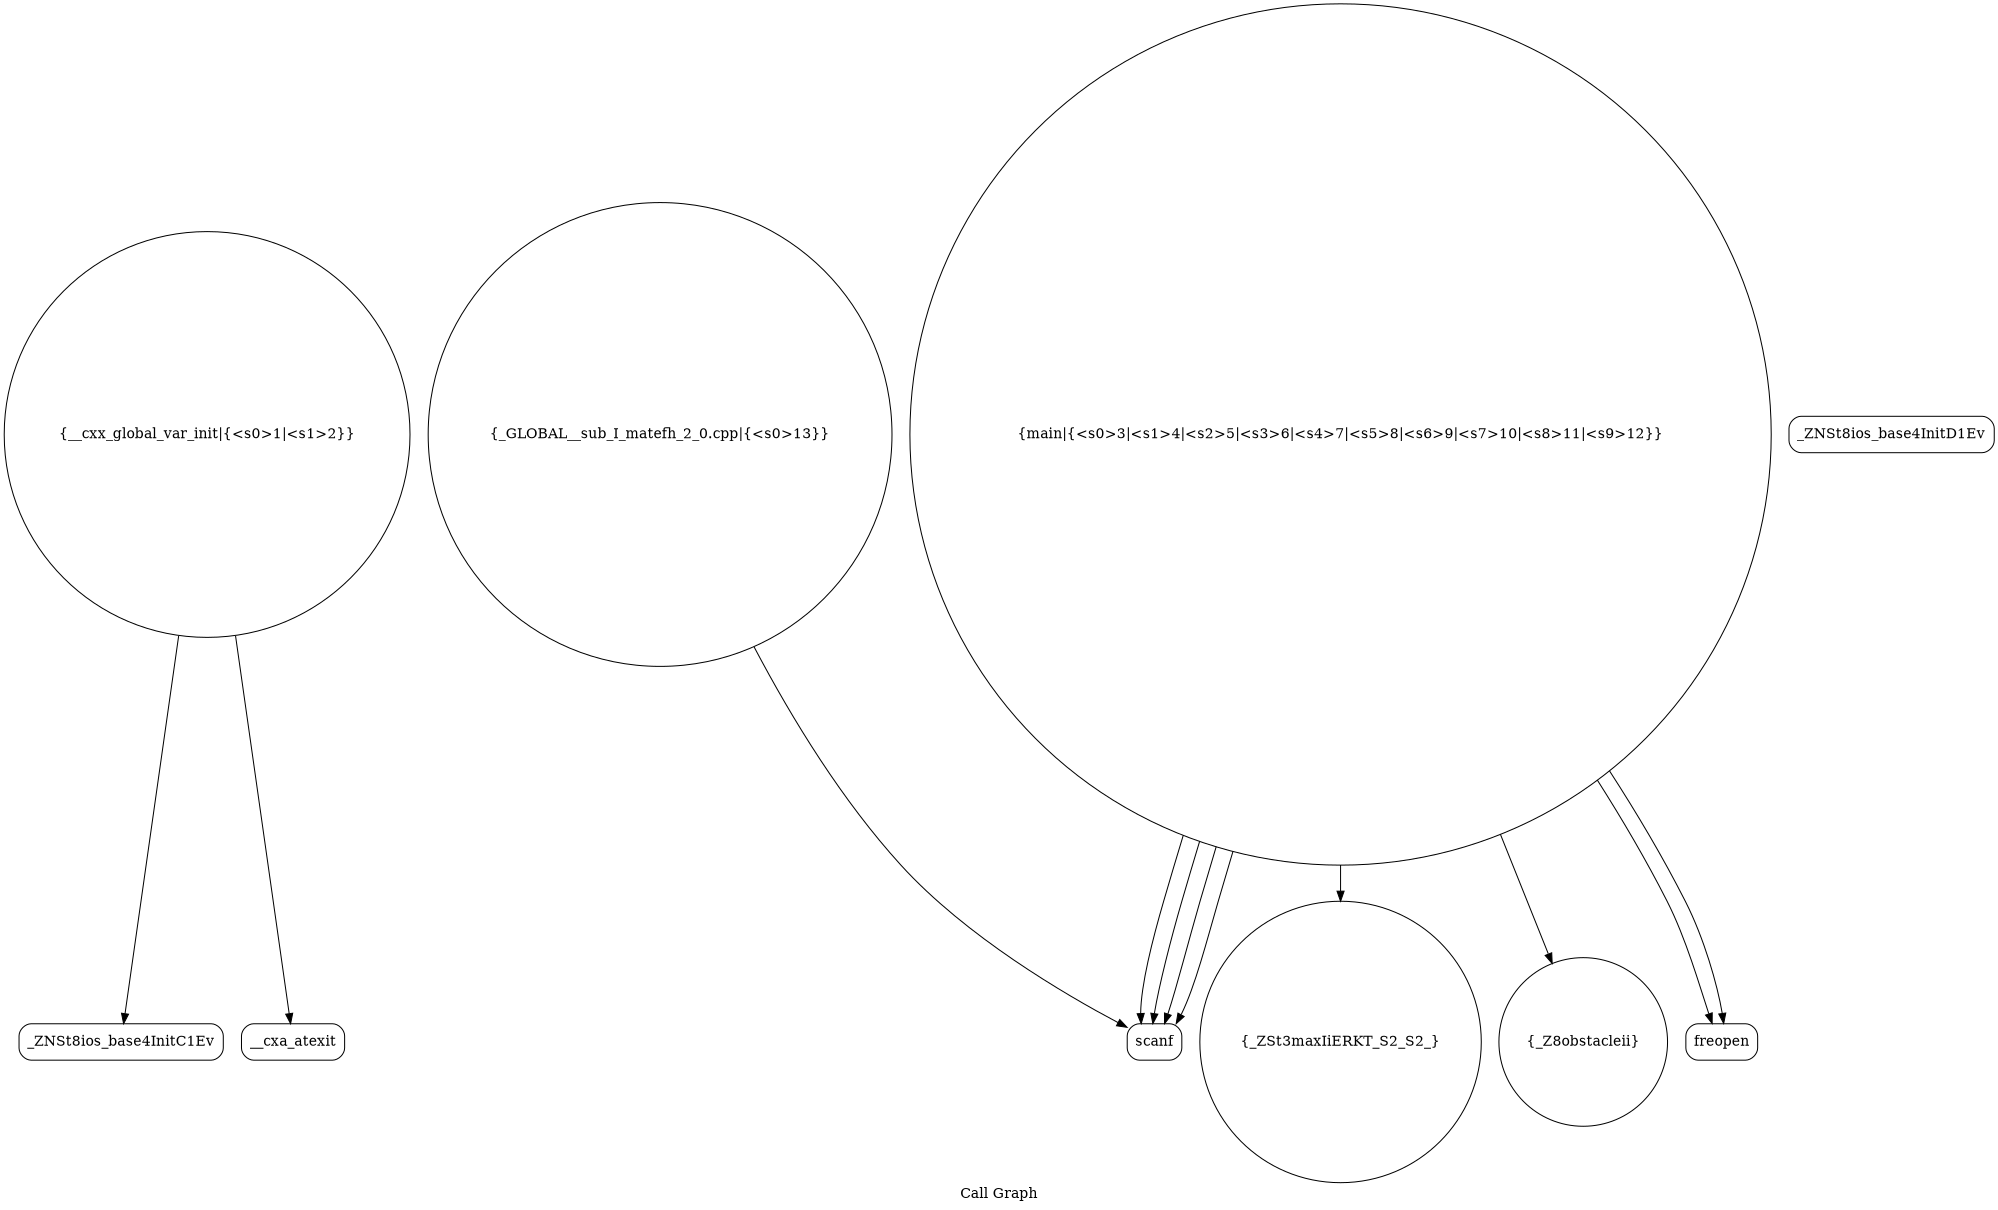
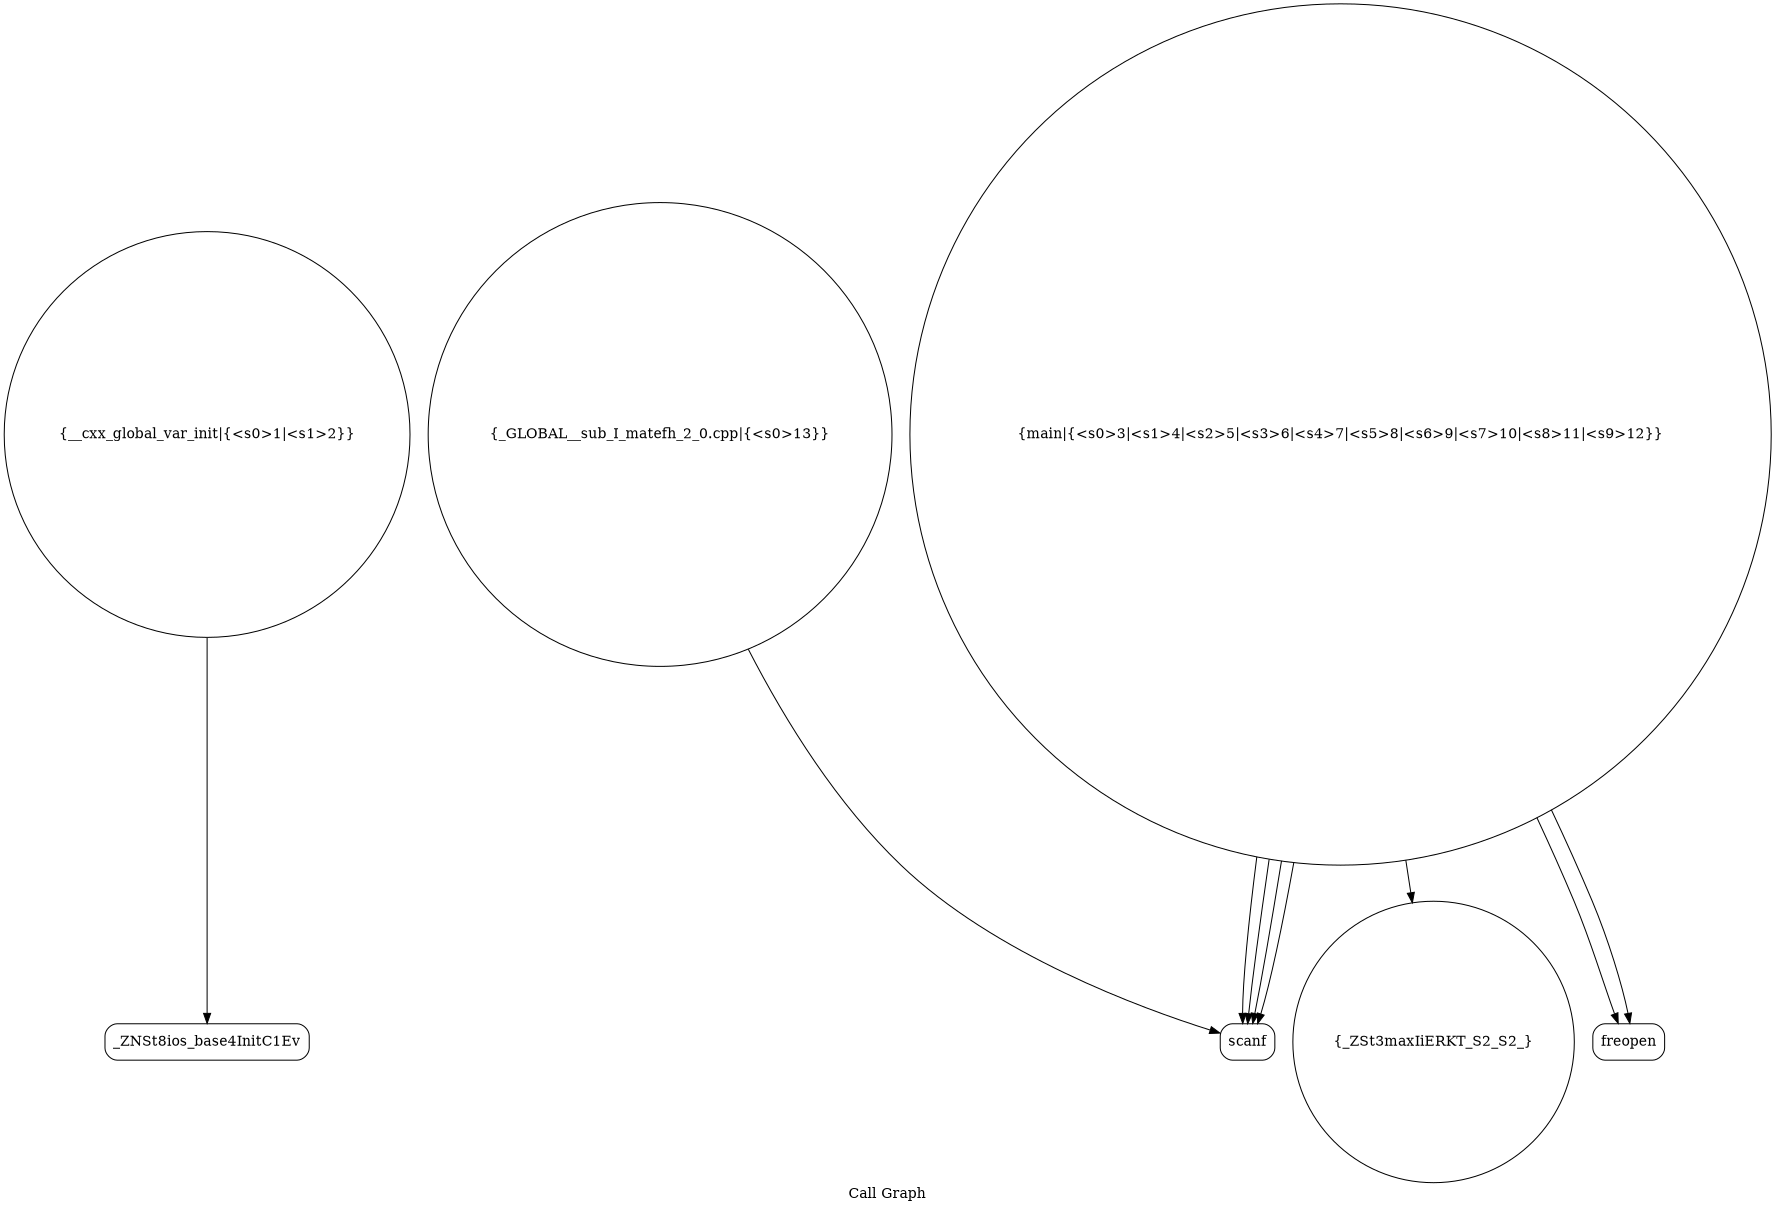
  digraph {
    label="Call Graph"
    node [shape=circle]
    edge [color=black tailport=s0]
    n1 [label="{__cxx_global_var_init|{<s0>1|<s1>2}}"]
    n2 [label="{_ZNSt8ios_base4InitC1Ev}" shape=Mrecord]
-   n3 [label="{__cxa_atexit}" shape=Mrecord]
    n4 [label="{scanf}" shape=Mrecord]
-   n5 [label="{_ZNSt8ios_base4InitD1Ev}" shape=Mrecord]
    n6 [label="{_ZSt3maxIiERKT_S2_S2_}"]
-   n7 [label="{_Z8obstacleii}"]
    n8 [label="{_GLOBAL__sub_I_matefh_2_0.cpp|{<s0>13}}"]
    n9 [label="{freopen}" shape=Mrecord]
    n10 [label="{main|{<s0>3|<s1>4|<s2>5|<s3>6|<s4>7|<s5>8|<s6>9|<s7>10|<s8>11|<s9>12}}"]
    n1 -> n2
-   n1 -> n3 [tailport=s1]
    n8 -> n4
    n10 -> n4 [tailport=s2]
    n10 -> n4 [tailport=s3]
    n10 -> n4 [tailport=s4]
    n10 -> n4 [tailport=s5]
    n10 -> n6 [tailport=s8]
-   n10 -> n7 [tailport=s7]
    n10 -> n9
    n10 -> n9 [tailport=s1]
  }
